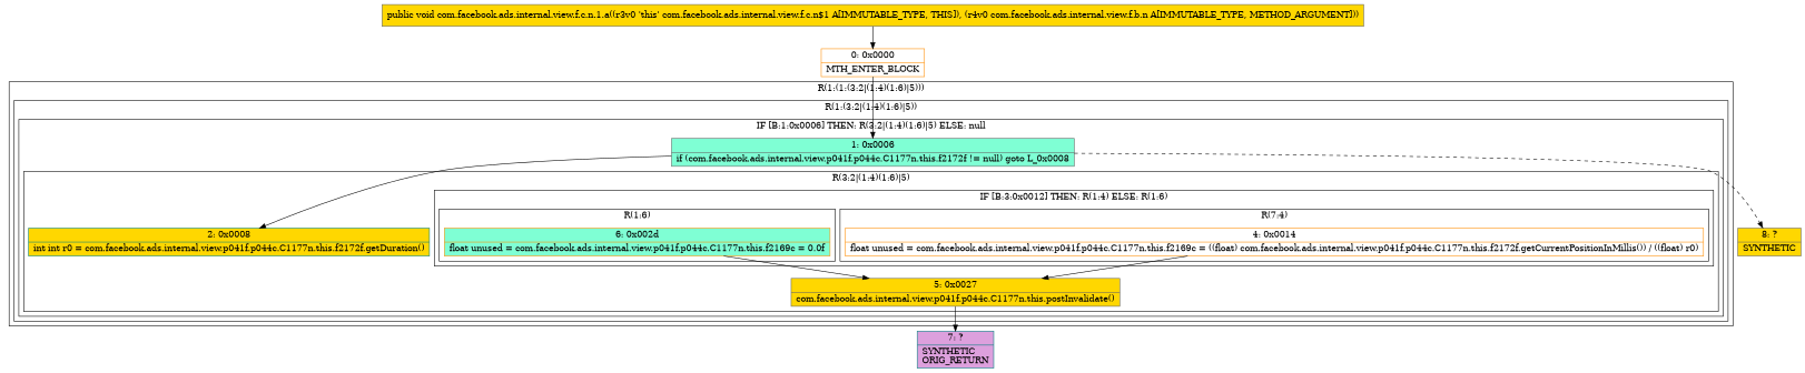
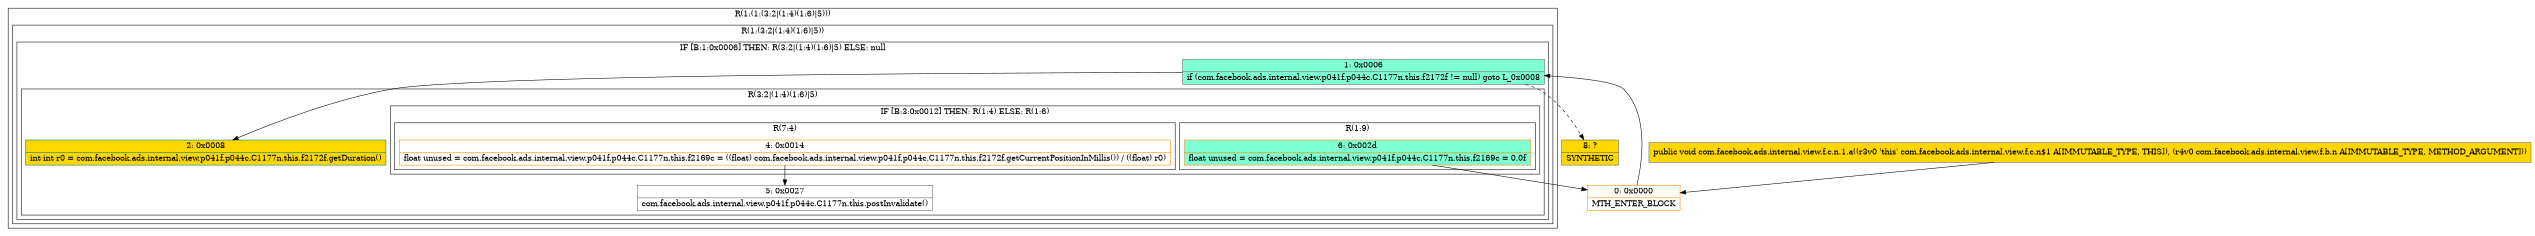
  digraph {
    node [color=gray40 fillcolor=gold shape=record style=filled]
    n1 [color=darkorange fillcolor=white label="{4\:\ 0x0014|float unused = com.facebook.ads.internal.view.p041f.p044c.C1177n.this.f2169c = ((float) com.facebook.ads.internal.view.p041f.p044c.C1177n.this.f2172f.getCurrentPositionInMillis()) \/ ((float) r0)\l}"]
    n2 [color=darkorange fillcolor=aquamarine label="{6\:\ 0x002d|float unused = com.facebook.ads.internal.view.p041f.p044c.C1177n.this.f2169c = 0.0f\l}"]
    n3 [color=teal label="{2\:\ 0x0008|int int r0 = com.facebook.ads.internal.view.p041f.p044c.C1177n.this.f2172f.getDuration()\l}"]
-   n4 [label="{5\:\ 0x0027|com.facebook.ads.internal.view.p041f.p044c.C1177n.this.postInvalidate()\l}"]
+   n4 [fillcolor=white label="{5\:\ 0x0027|com.facebook.ads.internal.view.p041f.p044c.C1177n.this.postInvalidate()\l}"]
    n5 [fillcolor=aquamarine label="{1\:\ 0x0006|if (com.facebook.ads.internal.view.p041f.p044c.C1177n.this.f2172f != null) goto L_0x0008\l}"]
-   n6 [color=teal fillcolor=plum label="{7\:\ ?|SYNTHETIC\lORIG_RETURN\l}"]
    n7 [label="{8\:\ ?|SYNTHETIC\l}"]
    n8 [color=darkorange fillcolor=white label="{0\:\ 0x0000|MTH_ENTER_BLOCK\l}"]
    n9 [label="{public void com.facebook.ads.internal.view.f.c.n.1.a((r3v0 'this' com.facebook.ads.internal.view.f.c.n$1 A[IMMUTABLE_TYPE, THIS]), (r4v0 com.facebook.ads.internal.view.f.b.n A[IMMUTABLE_TYPE, METHOD_ARGUMENT])) }"]
    subgraph cluster_1 {
      label="R(1:(1:(3:2|(1:4)(1:6)|5)))"
      subgraph cluster_2 {
        label="R(1:(3:2|(1:4)(1:6)|5))"
        subgraph cluster_3 {
          label="IF [B:1:0x0006] THEN: R(3:2|(1:4)(1:6)|5) ELSE: null"
          n5
          subgraph cluster_4 {
            label="R(3:2|(1:4)(1:6)|5)"
            n3
            n4
            subgraph cluster_5 {
              label="IF [B:3:0x0012] THEN: R(1:4) ELSE: R(1:6)"
              subgraph cluster_6 {
                label="R(7:4)"
                n1
              }
              subgraph cluster_7 {
-               label="R(1:6)"
+               label="R(1:9)"
                n2
              }
            }
          }
        }
      }
    }
    n1 -> n4
-   n2 -> n4
-   n4 -> n6
+   n2 -> n8
    n5 -> n3
    n5 -> n7 [style=dashed]
    n8 -> n5
    n9 -> n8
  }
